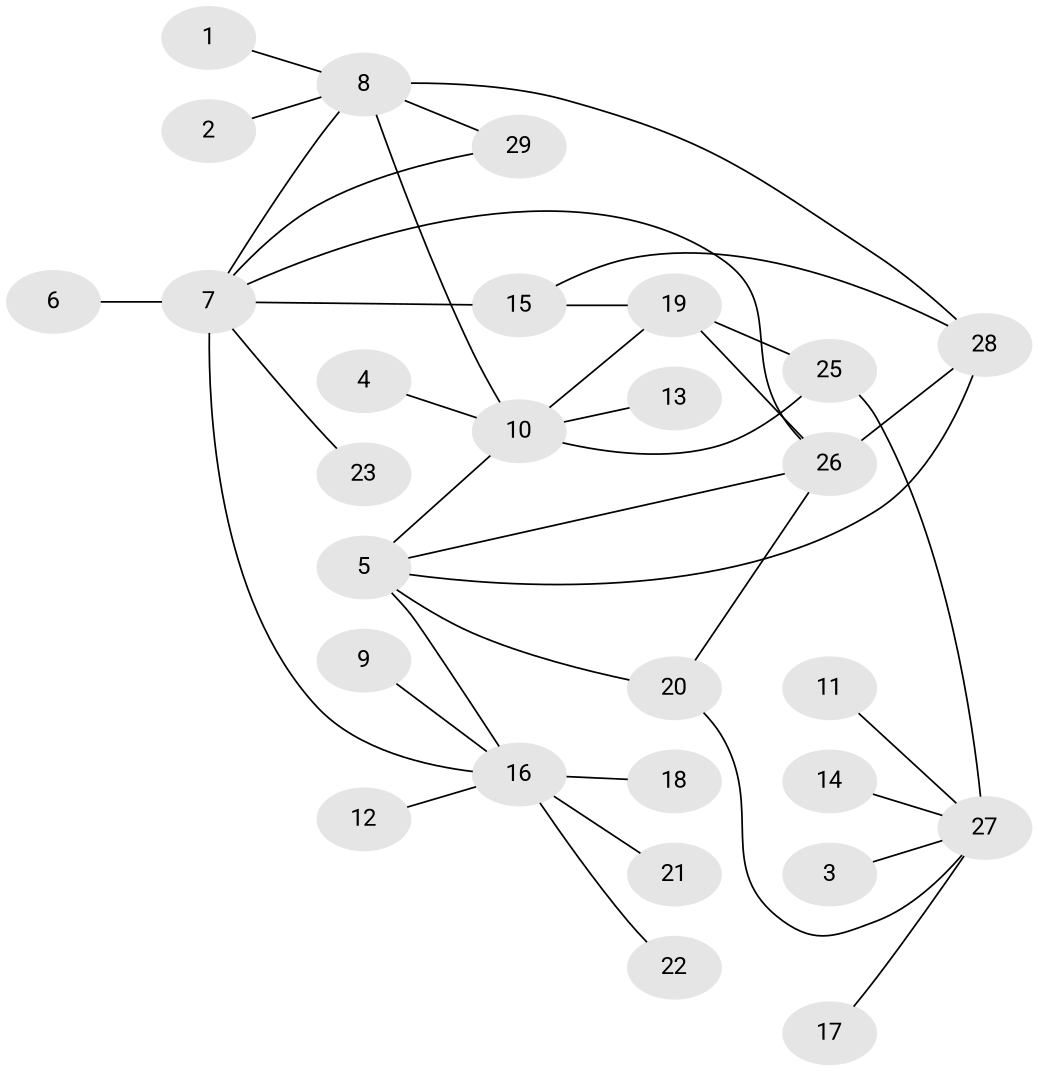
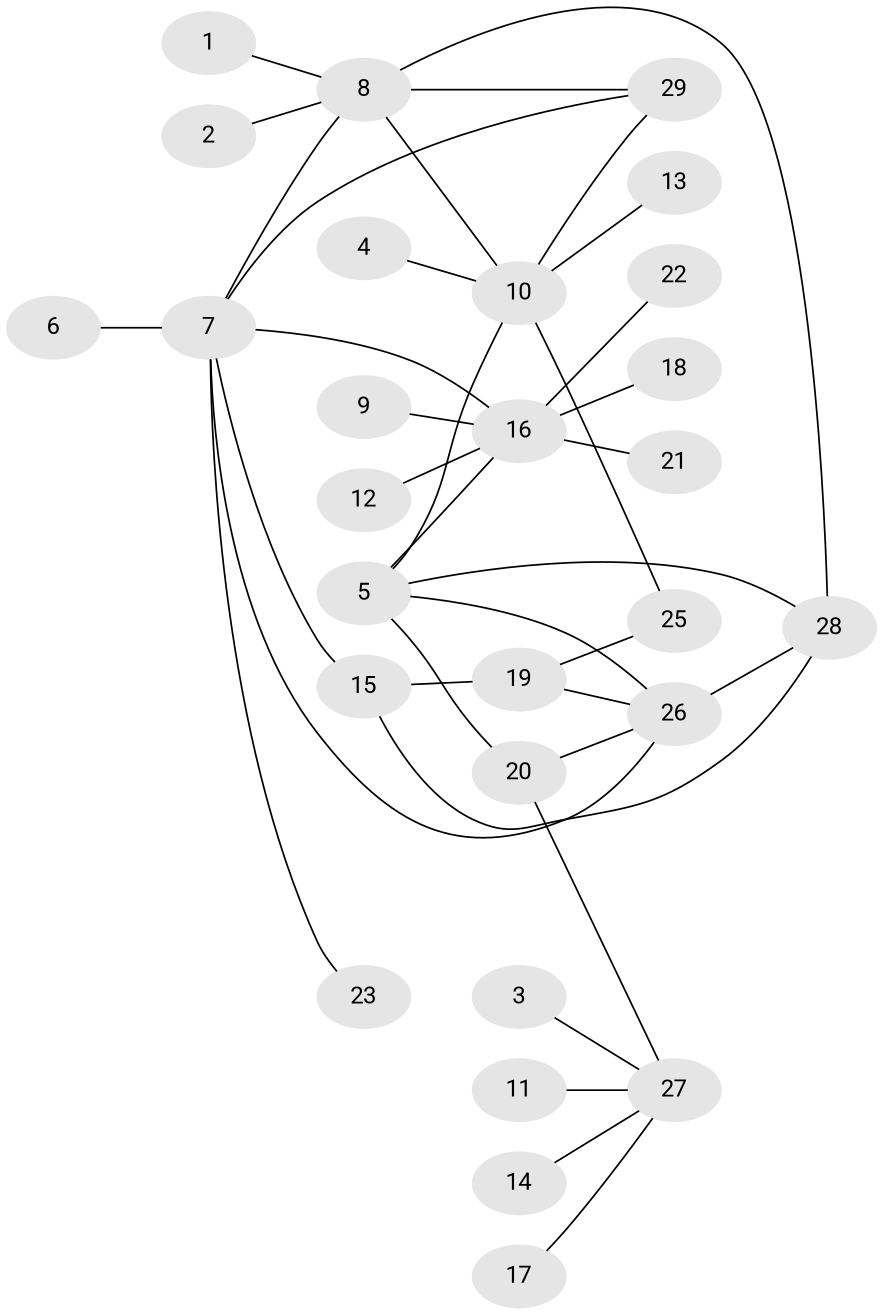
  graph {
    fontname=Roboto
    rankdir=LR
    node [color=gray90 fontname=Roboto style=filled]
    edge [fontname=Roboto weight=1.0]
    1
    8
    10
    28
    29
    2
    3
    27
    4
    13
    19
    25
    5
    16
    20
    26
    18
    21
    22
    6
    7
    23
    15
    9
    11
    12
    14
    17
    1 -- 8
    8 -- 10 [weight=2.0]
    8 -- 28
    8 -- 29
    10 -- 13
-   10 -- 19
+   10 -- 29
    10 -- 25 [weight=2.0]
    2 -- 8
    3 -- 27
    4 -- 10
    19 -- 25
    19 -- 26 [weight=2.0]
-   25 -- 27
    5 -- 10 [weight=3.0]
    5 -- 28
    5 -- 16 [weight=2.0]
    5 -- 20
    5 -- 26
    16 -- 18
    16 -- 21
    16 -- 22
    20 -- 27
    20 -- 26
    26 -- 28
    6 -- 7
    7 -- 8
    7 -- 29
    7 -- 16 [weight=2.0]
    7 -- 26
    7 -- 23
    7 -- 15
    15 -- 28
    15 -- 19
    9 -- 16
    11 -- 27
    12 -- 16 [weight=2.0]
    14 -- 27
    17 -- 27
  }
